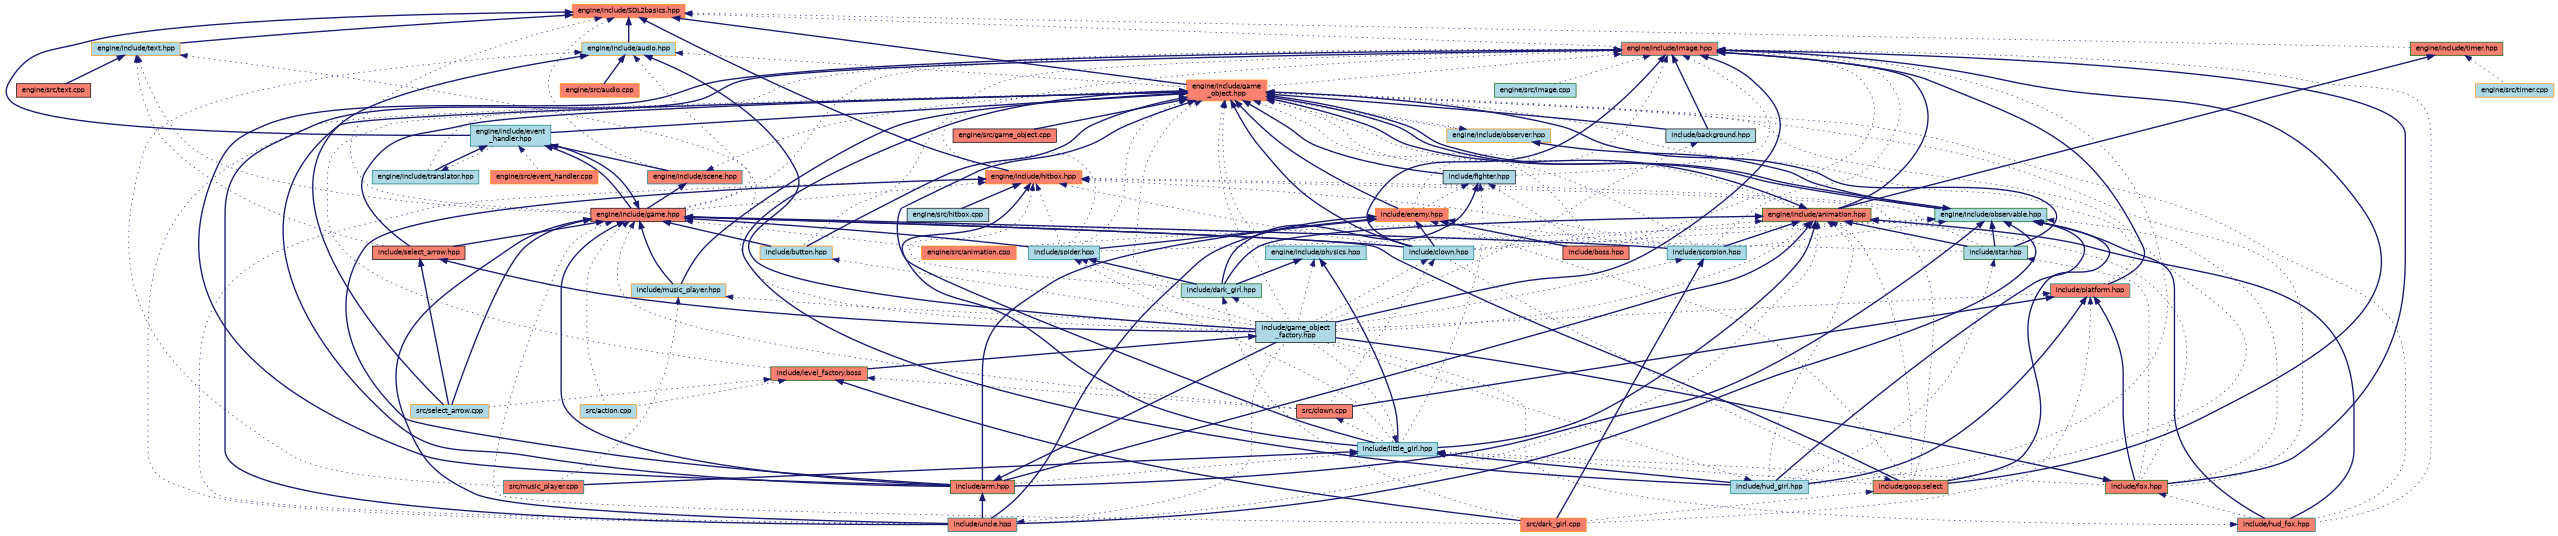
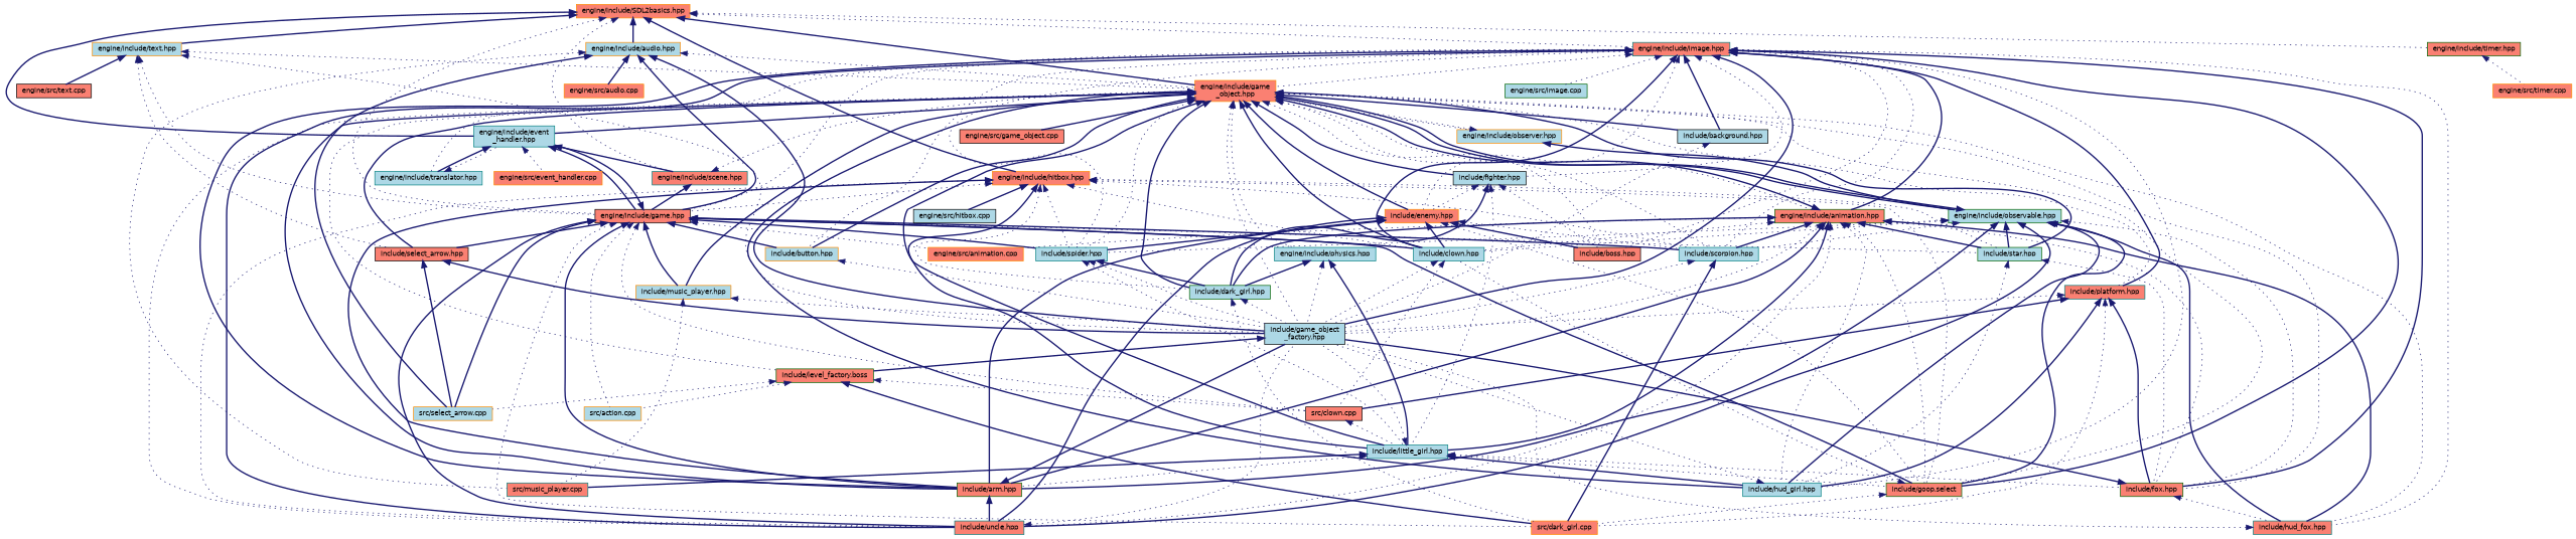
  digraph {
    node [color=darkorange fillcolor=salmon fontname=Helvetica fontsize=10 shape=record style=filled]
    edge [color=midnightblue dir=back fontname=Helvetica fontsize=10 labelfontname=Helvetica labelfontsize=10 style=dotted]
    n1 [fontcolor=black height=0.2 label="engine/include/SDL2basics.hpp" width=0.4]
    n2 [height=0.2 label="engine/include/game\l_object.hpp" width=0.4]
    n3 [color=teal fillcolor=lightblue height=0.2 label="engine/include/event\l_handler.hpp" width=0.4]
    n4 [color=black height=0.2 label="engine/include/game.hpp" width=0.4]
    n5 [color=teal height=0.2 label="engine/include/scene.hpp" width=0.4]
    n6 [color=teal height=0.2 label="engine/include/image.hpp" width=0.4]
    n7 [fillcolor=lightblue height=0.2 label="engine/include/text.hpp" width=0.4]
    n8 [fillcolor=lightblue height=0.2 label="engine/include/audio.hpp" width=0.4]
    n9 [height=0.2 label="engine/include/hitbox.hpp" width=0.4]
    n10 [color=darkgreen height=0.2 label="engine/include/timer.hpp" width=0.4]
    n11 [color=darkgreen height=0.2 label="engine/include/animation.hpp" width=0.4]
    n12 [color=teal fillcolor=lightblue height=0.2 label="include/clown.hpp" width=0.4]
    n13 [color=black fillcolor=lightblue height=0.2 label="include/game_object\l_factory.hpp" width=0.4]
    n14 [color=darkgreen height=0.2 label="include/level_factory.boss" width=0.4]
    n15 [color=darkgreen height=0.2 label="include/goop.select" width=0.4]
    n16 [color=teal fillcolor=lightblue height=0.2 label="include/little_girl.hpp" width=0.4]
    n17 [color=darkgreen height=0.2 label="include/arm.hpp" width=0.4]
    n18 [color=teal height=0.2 label="include/uncle.hpp" width=0.4]
    n19 [color=darkgreen height=0.2 label="include/fox.hpp" width=0.4]
    n20 [color=teal height=0.2 label="include/hud_fox.hpp" width=0.4]
    n21 [color=teal fillcolor=lightblue height=0.2 label="include/hud_girl.hpp" width=0.4]
    n22 [color=darkgreen fillcolor=lightblue height=0.2 label="include/dark_girl.hpp" width=0.4]
    n23 [color=darkgreen fillcolor=lightblue height=0.2 label="include/star.hpp" width=0.4]
    n24 [color=teal fillcolor=lightblue height=0.2 label="include/scorpion.hpp" width=0.4]
    n25 [fillcolor=lightblue height=0.2 label="engine/include/observer.hpp" width=0.4]
    n26 [color=darkgreen fillcolor=lightblue height=0.2 label="engine/include/observable.hpp" width=0.4]
    n27 [color=teal fillcolor=lightblue height=0.2 label="include/spider.hpp" width=0.4]
    n28 [fillcolor=lightblue height=0.2 label="include/button.hpp" width=0.4]
    n29 [color=black height=0.2 label="include/select_arrow.hpp" width=0.4]
    n30 [fillcolor=lightblue height=0.2 label="include/music_player.hpp" width=0.4]
    n31 [height=0.2 label="include/enemy.hpp" width=0.4]
    n32 [color=black height=0.2 label="include/boss.hpp" width=0.4]
    n33 [color=black fillcolor=lightblue height=0.2 label="include/fighter.hpp" width=0.4]
    n34 [color=teal fillcolor=lightblue height=0.2 label="engine/include/physics.hpp" width=0.4]
    n35 [color=black height=0.2 label="engine/src/game_object.cpp" width=0.4]
    n36 [color=black fillcolor=lightblue height=0.2 label="include/background.hpp" width=0.4]
    n37 [color=teal height=0.2 label="include/platform.hpp" width=0.4]
    n38 [color=teal fillcolor=lightblue height=0.2 label="engine/include/translator.hpp" width=0.4]
    n39 [height=0.2 label="engine/src/event_handler.cpp" width=0.4]
    n40 [height=0.2 label="engine/src/animation.cpp" width=0.4]
    n41 [color=black height=0.2 label="src/clown.cpp" width=0.4]
    n42 [fillcolor=lightblue height=0.2 label="src/action.cpp" width=0.4]
    n43 [height=0.2 label="src/dark_girl.cpp" width=0.4]
    n44 [fillcolor=lightblue height=0.2 label="src/select_arrow.cpp" width=0.4]
    n45 [color=darkgreen fillcolor=lightblue height=0.2 label="engine/src/image.cpp" width=0.4]
    n46 [color=black height=0.2 label="engine/src/text.cpp" width=0.4]
    n47 [color=teal height=0.2 label="src/music_player.cpp" width=0.4]
    n48 [height=0.2 label="engine/src/audio.cpp" width=0.4]
    n49 [color=black fillcolor=lightblue height=0.2 label="engine/src/hitbox.cpp" width=0.4]
-   n50 [fillcolor=lightblue height=0.2 label="engine/src/timer.cpp" width=0.4]
+   n50 [height=0.2 label="engine/src/timer.cpp" width=0.4]
    n1 -> n2 [style=bold]
    n1 -> n3 [style=bold]
    n1 -> n4
    n1 -> n5
    n1 -> n6
    n1 -> n7 [style=bold]
    n1 -> n8 [style=bold]
    n1 -> n9 [style=bold]
    n1 -> n10
    n2 -> n3 [style=bold]
    n2 -> n11
    n2 -> n12 [style=bold]
    n2 -> n13
    n2 -> n14
    n2 -> n15
    n2 -> n16 [style=bold]
    n2 -> n17 [style=bold]
    n2 -> n18
    n2 -> n19
    n2 -> n20
    n2 -> n21 [style=bold]
-   n2 -> n22
+   n2 -> n22 [style=bold]
    n2 -> n23 [style=bold]
    n2 -> n24
    n2 -> n25
    n2 -> n26 [style=bold]
    n2 -> n27
    n2 -> n28 [style=bold]
    n2 -> n29 [style=bold]
    n2 -> n30 [style=bold]
    n2 -> n31 [style=bold]
    n2 -> n32
    n2 -> n33 [style=bold]
    n2 -> n34
    n2 -> n35 [style=bold]
    n2 -> n36 [style=bold]
    n2 -> n37
    n3 -> n4 [style=bold]
    n3 -> n5 [style=bold]
    n3 -> n38 [style=bold]
    n3 -> n39
    n4 -> n3 [style=bold]
    n4 -> n12 [style=bold]
    n4 -> n15 [style=bold]
    n4 -> n17 [style=bold]
    n4 -> n18 [style=bold]
    n4 -> n23
    n4 -> n24 [style=bold]
    n4 -> n27 [style=bold]
    n4 -> n28 [style=bold]
    n4 -> n29 [style=bold]
    n4 -> n30 [style=bold]
    n4 -> n40
    n4 -> n41
    n4 -> n42
    n4 -> n43
    n4 -> n44 [style=bold]
    n5 -> n2
    n5 -> n4 [style=bold]
    n6 -> n2
    n6 -> n4
    n6 -> n11 [style=bold]
    n6 -> n12 [style=bold]
    n6 -> n13 [style=bold]
    n6 -> n15 [style=bold]
    n6 -> n17 [style=bold]
    n6 -> n18 [style=bold]
    n6 -> n19 [style=bold]
    n6 -> n20
    n6 -> n21
    n6 -> n24
    n6 -> n27
    n6 -> n28
    n6 -> n31
    n6 -> n32
    n6 -> n33
    n6 -> n36 [style=bold]
    n6 -> n37 [style=bold]
    n6 -> n38
    n6 -> n45
+   n7 -> n2
    n7 -> n4
    n7 -> n13
    n7 -> n29
    n7 -> n46 [style=bold]
    n8 -> n2
-   n8 -> n4
+   n8 -> n4 [style=bold]
    n8 -> n13 [style=bold]
    n8 -> n44 [style=bold]
    n8 -> n47
    n8 -> n48 [style=bold]
    n9 -> n4
    n9 -> n12
    n9 -> n15
    n9 -> n16 [style=bold]
    n9 -> n17 [style=bold]
    n9 -> n18
    n9 -> n22
    n9 -> n23
    n9 -> n24
    n9 -> n27
    n9 -> n49 [style=bold]
-   n10 -> n11 [style=bold]
    n10 -> n50
    n11 -> n2 [style=bold]
    n11 -> n12
    n11 -> n13
    n11 -> n15
    n11 -> n16 [style=bold]
    n11 -> n17 [style=bold]
    n11 -> n18
    n11 -> n19
    n11 -> n20 [style=bold]
    n11 -> n21
    n11 -> n22 [style=bold]
    n11 -> n23 [style=bold]
    n11 -> n24 [style=bold]
    n11 -> n40
    n12 -> n13
    n12 -> n41
    n13 -> n14 [style=bold]
    n14 -> n41
    n14 -> n42
    n14 -> n43 [style=bold]
    n14 -> n44
    n15 -> n12
    n15 -> n43
    n16 -> n13
    n16 -> n15
    n16 -> n17
    n16 -> n19
    n16 -> n21 [style=bold]
    n16 -> n47 [style=bold]
    n17 -> n13 [style=bold]
    n17 -> n18 [style=bold]
    n18 -> n13
    n19 -> n13 [style=bold]
    n19 -> n20
    n20 -> n13
    n21 -> n13
    n22 -> n13
    n22 -> n43
    n23 -> n19
    n23 -> n21
    n24 -> n13
    n24 -> n43 [style=bold]
    n25 -> n2
    n25 -> n26 [style=bold]
    n26 -> n2 [style=bold]
    n26 -> n12
    n26 -> n15 [style=bold]
    n26 -> n17 [style=bold]
    n26 -> n18 [style=bold]
    n26 -> n19
    n26 -> n20 [style=bold]
    n26 -> n21 [style=bold]
    n26 -> n23 [style=bold]
    n26 -> n24
    n26 -> n27
    n27 -> n13
    n27 -> n16
    n27 -> n22 [style=bold]
    n28 -> n13
    n29 -> n13 [style=bold]
    n29 -> n44 [style=bold]
    n30 -> n13
    n30 -> n47
    n31 -> n12 [style=bold]
    n31 -> n15
    n31 -> n17 [style=bold]
    n31 -> n18 [style=bold]
    n31 -> n24
    n31 -> n27 [style=bold]
    n31 -> n32 [style=bold]
    n33 -> n16
    n33 -> n22 [style=bold]
    n33 -> n31
    n33 -> n32
    n34 -> n13
    n34 -> n16 [style=bold]
    n34 -> n22 [style=bold]
    n36 -> n13
    n37 -> n13
    n37 -> n19 [style=bold]
    n37 -> n21 [style=bold]
    n37 -> n41 [style=bold]
    n37 -> n43
    n38 -> n3
    n41 -> n16
  }
